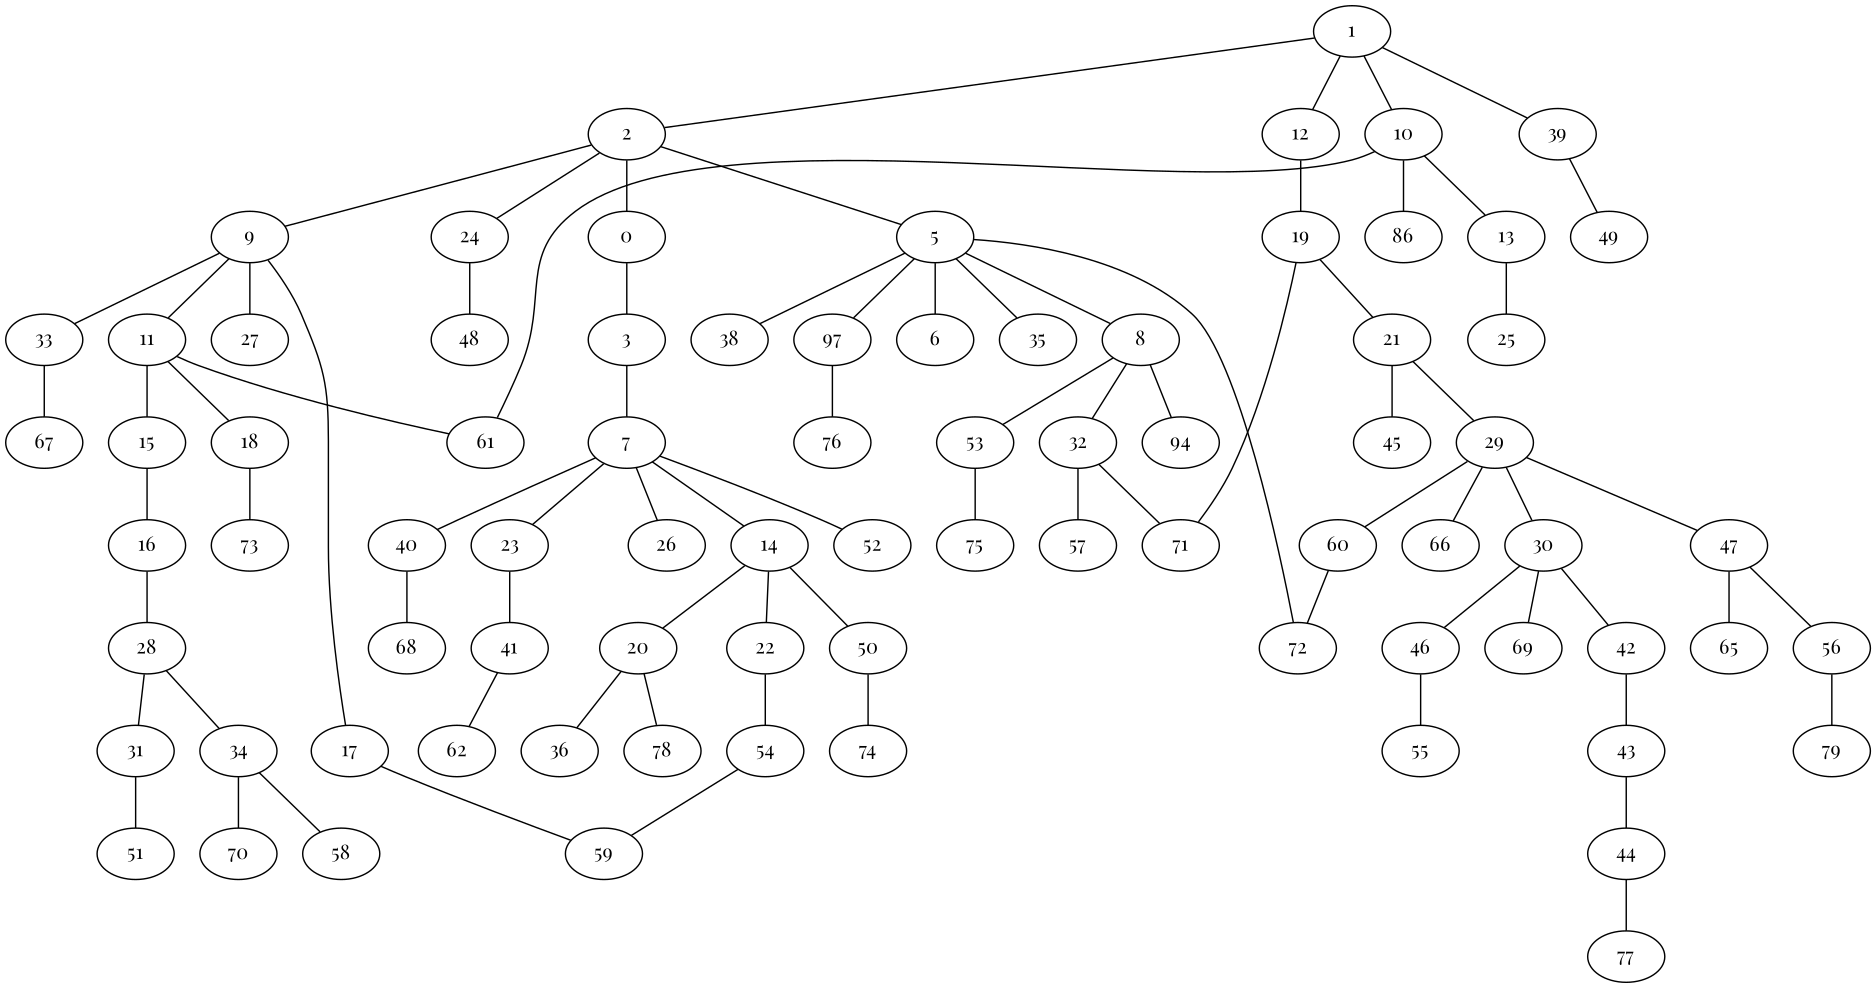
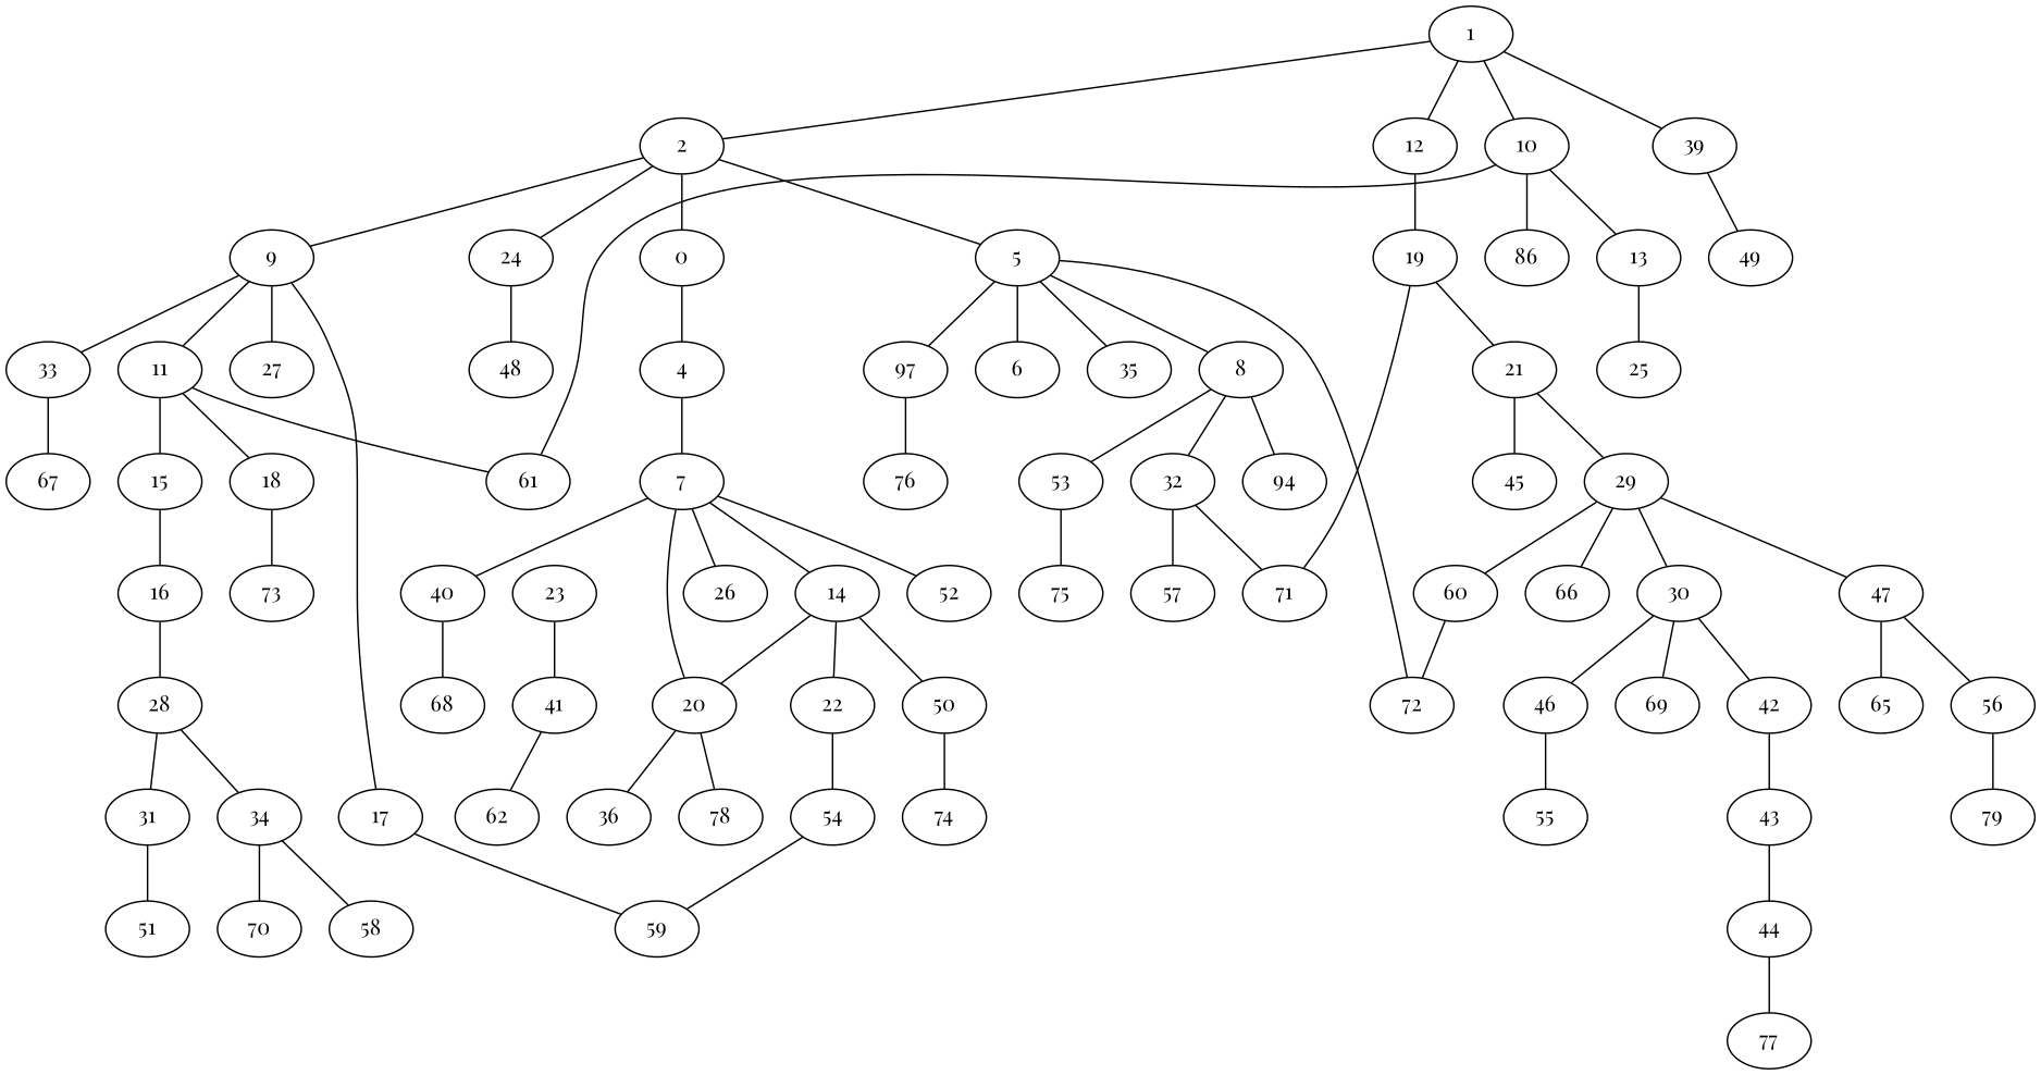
  graph {
    fontname="Playfair Display"
    node [fontname="Playfair Display"]
    edge [fontname="Playfair Display"]
    1
    2
    10
    12
    39
    n6 [label=0]
    5
    9
    24
    13
    61
    n12 [label=86]
    19
    49
-   4 [label=3]
+   4
    6
    8
    35
    n19 [label=97]
-   38
    72
    11
    17
    27
    33
    48
    25
    71
    21
    7
    32
    53
    n33 [label=94]
    76
    15
    18
    59
    67
    14
    23
    26
    40
    52
    20
    22
    50
    41
    68
    57
    75
    36
    78
    54
    74
    62
    16
    73
    28
    29
    45
    31
    34
    51
    58
    70
    30
    47
    60
    66
    42
    46
    69
    56
    65
    43
    55
    79
    44
    77
    1 -- 2
    1 -- 10
    1 -- 12
    1 -- 39
    2 -- n6
    2 -- 5
    2 -- 9
    2 -- 24
    10 -- 13
    10 -- 61
    10 -- n12
    12 -- 19
    39 -- 49
    n6 -- 4
    5 -- 6
    5 -- 8
    5 -- 35
    5 -- n19
-   5 -- 38
    5 -- 72
    9 -- 11
    9 -- 17
    9 -- 27
    9 -- 33
    24 -- 48
    13 -- 25
    19 -- 71
    19 -- 21
    4 -- 7
    8 -- 32
    8 -- 53
    8 -- n33
    n19 -- 76
    11 -- 61
    11 -- 15
    11 -- 18
    17 -- 59
    33 -- 67
    21 -- 29
    21 -- 45
    7 -- 14
-   7 -- 23
+   7 -- 20
    7 -- 26
    7 -- 40
    7 -- 52
    32 -- 71
    32 -- 57
    53 -- 75
    15 -- 16
    18 -- 73
    14 -- 20
    14 -- 22
    14 -- 50
    23 -- 41
    40 -- 68
    20 -- 36
    20 -- 78
    22 -- 54
    50 -- 74
    41 -- 62
    54 -- 59
    16 -- 28
    28 -- 31
    28 -- 34
    29 -- 30
    29 -- 47
    29 -- 60
    29 -- 66
    31 -- 51
    34 -- 58
    34 -- 70
    30 -- 42
    30 -- 46
    30 -- 69
    47 -- 56
    47 -- 65
    60 -- 72
    42 -- 43
    46 -- 55
    56 -- 79
    43 -- 44
    44 -- 77
  }
